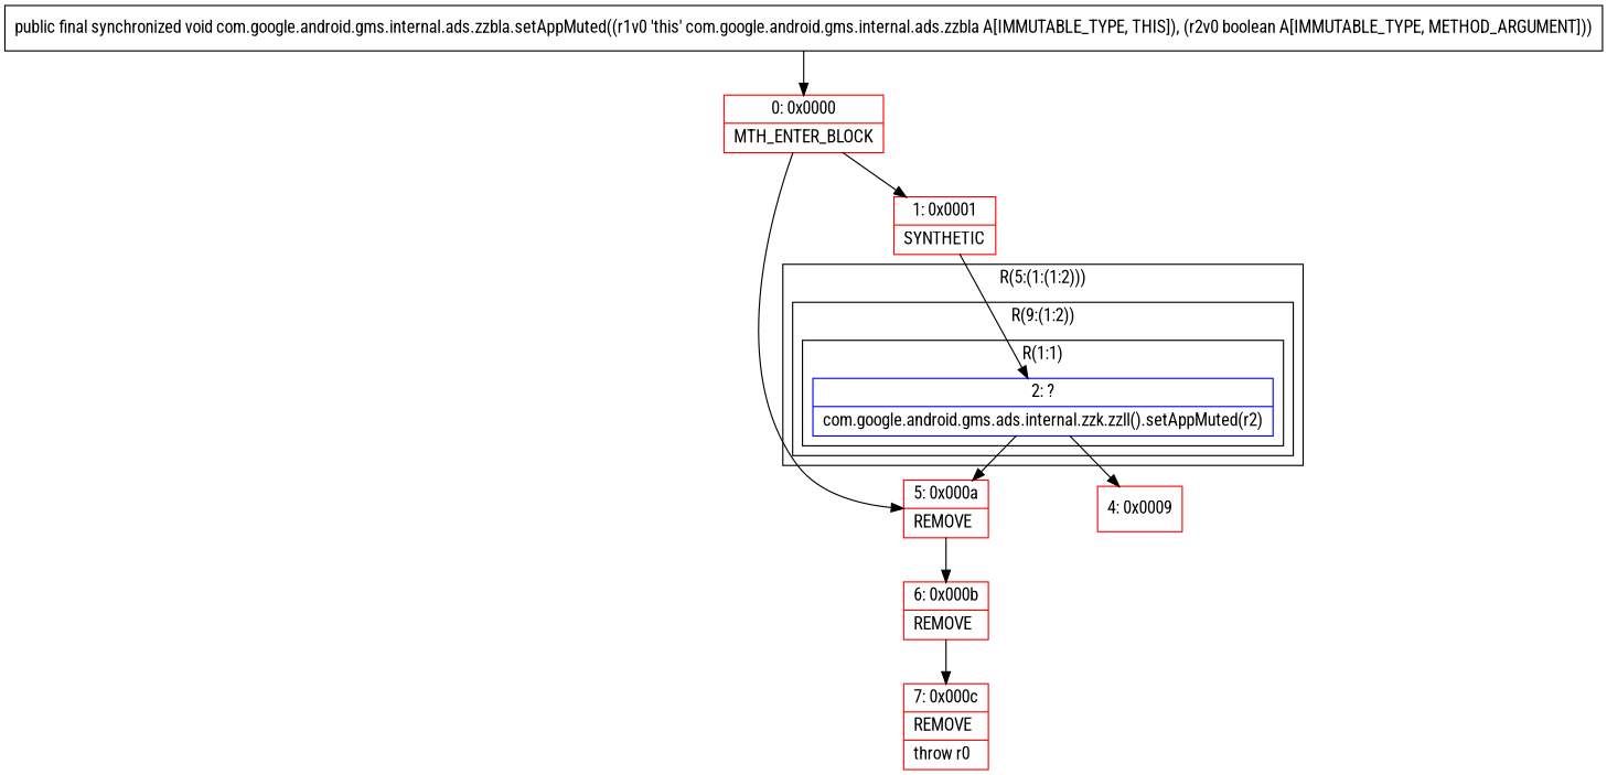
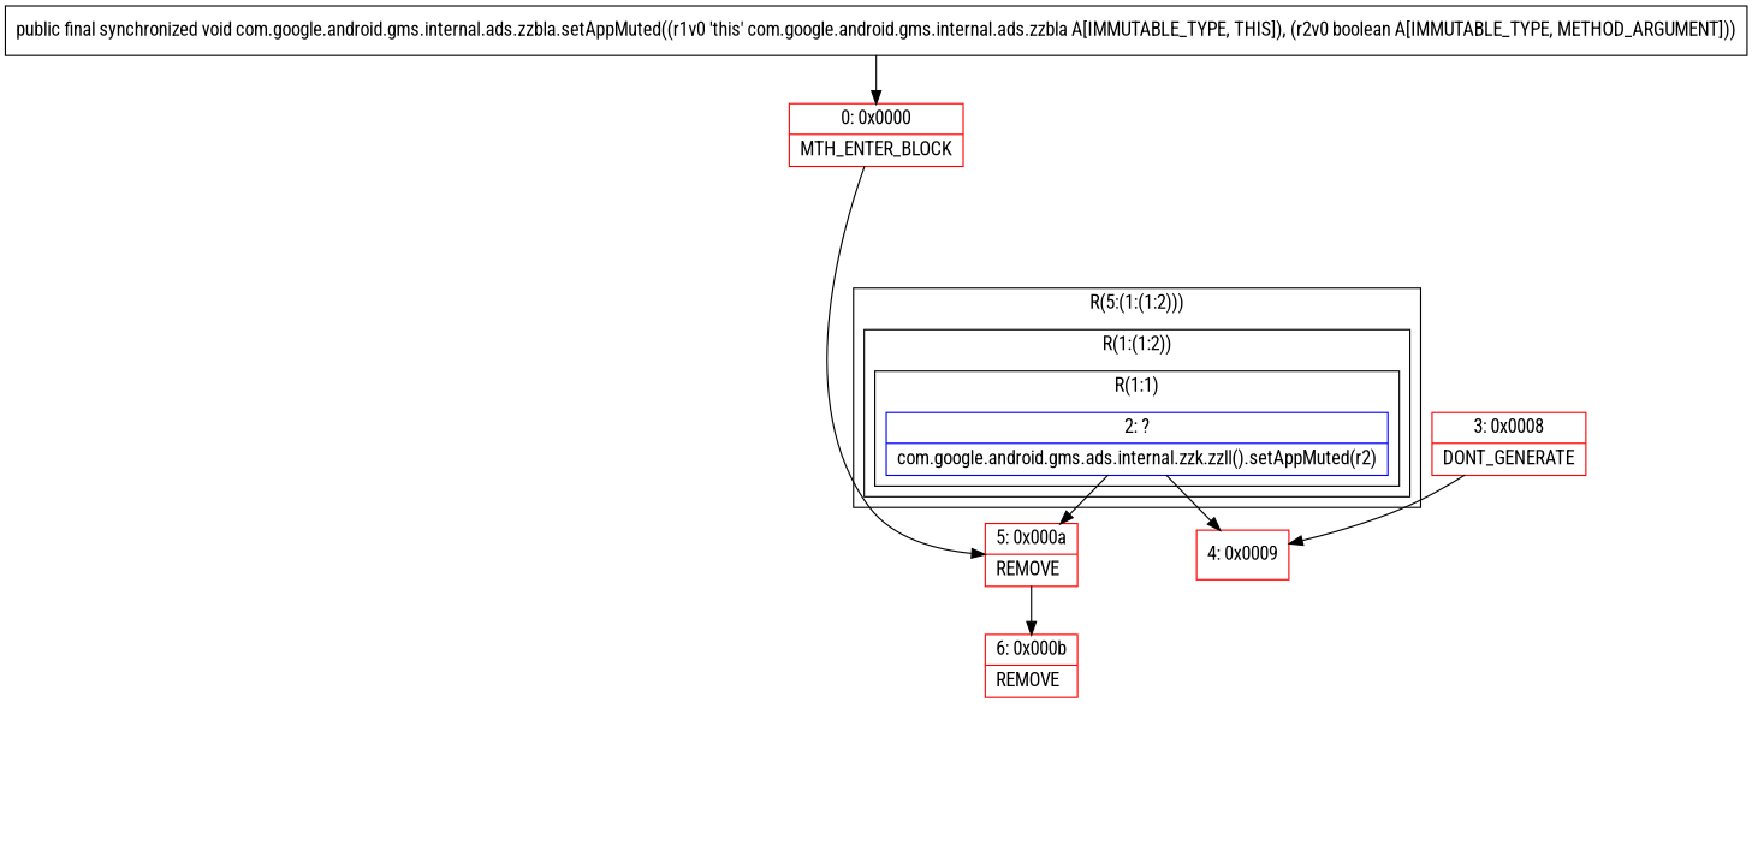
  digraph {
    fontname="Roboto Condensed"
    node [color=red fontname="Roboto Condensed" shape=record]
    edge [fontname="Roboto Condensed"]
    n1 [color=blue label="{2\:\ ?|com.google.android.gms.ads.internal.zzk.zzll().setAppMuted(r2)\l}"]
    n2 [label="{5\:\ 0x000a|REMOVE\l}"]
    n3 [label="{4\:\ 0x0009}"]
+   n4 [label="{3\:\ 0x0008|DONT_GENERATE\l}"]
    n5 [label="{6\:\ 0x000b|REMOVE\l}"]
    n6 [label="{0\:\ 0x0000|MTH_ENTER_BLOCK\l}"]
-   n7 [label="{1\:\ 0x0001|SYNTHETIC\l}"]
-   n8 [label="{7\:\ 0x000c|REMOVE\l|throw r0\l}"]
    n9 [label="{public final synchronized void com.google.android.gms.internal.ads.zzbla.setAppMuted((r1v0 'this' com.google.android.gms.internal.ads.zzbla A[IMMUTABLE_TYPE, THIS]), (r2v0 boolean A[IMMUTABLE_TYPE, METHOD_ARGUMENT])) }" color=""]
    subgraph cluster_1 {
      label="R(5:(1:(1:2)))"
      subgraph cluster_2 {
-       label="R(9:(1:2))"
+       label="R(1:(1:2))"
        subgraph cluster_3 {
          label="R(1:1)"
          n1
        }
      }
    }
    n1 -> n2
    n1 -> n3
    n2 -> n5
-   n5 -> n8
+   n4 -> n3
    n6 -> n2
-   n6 -> n7
-   n7 -> n1
    n9 -> n6
  }
